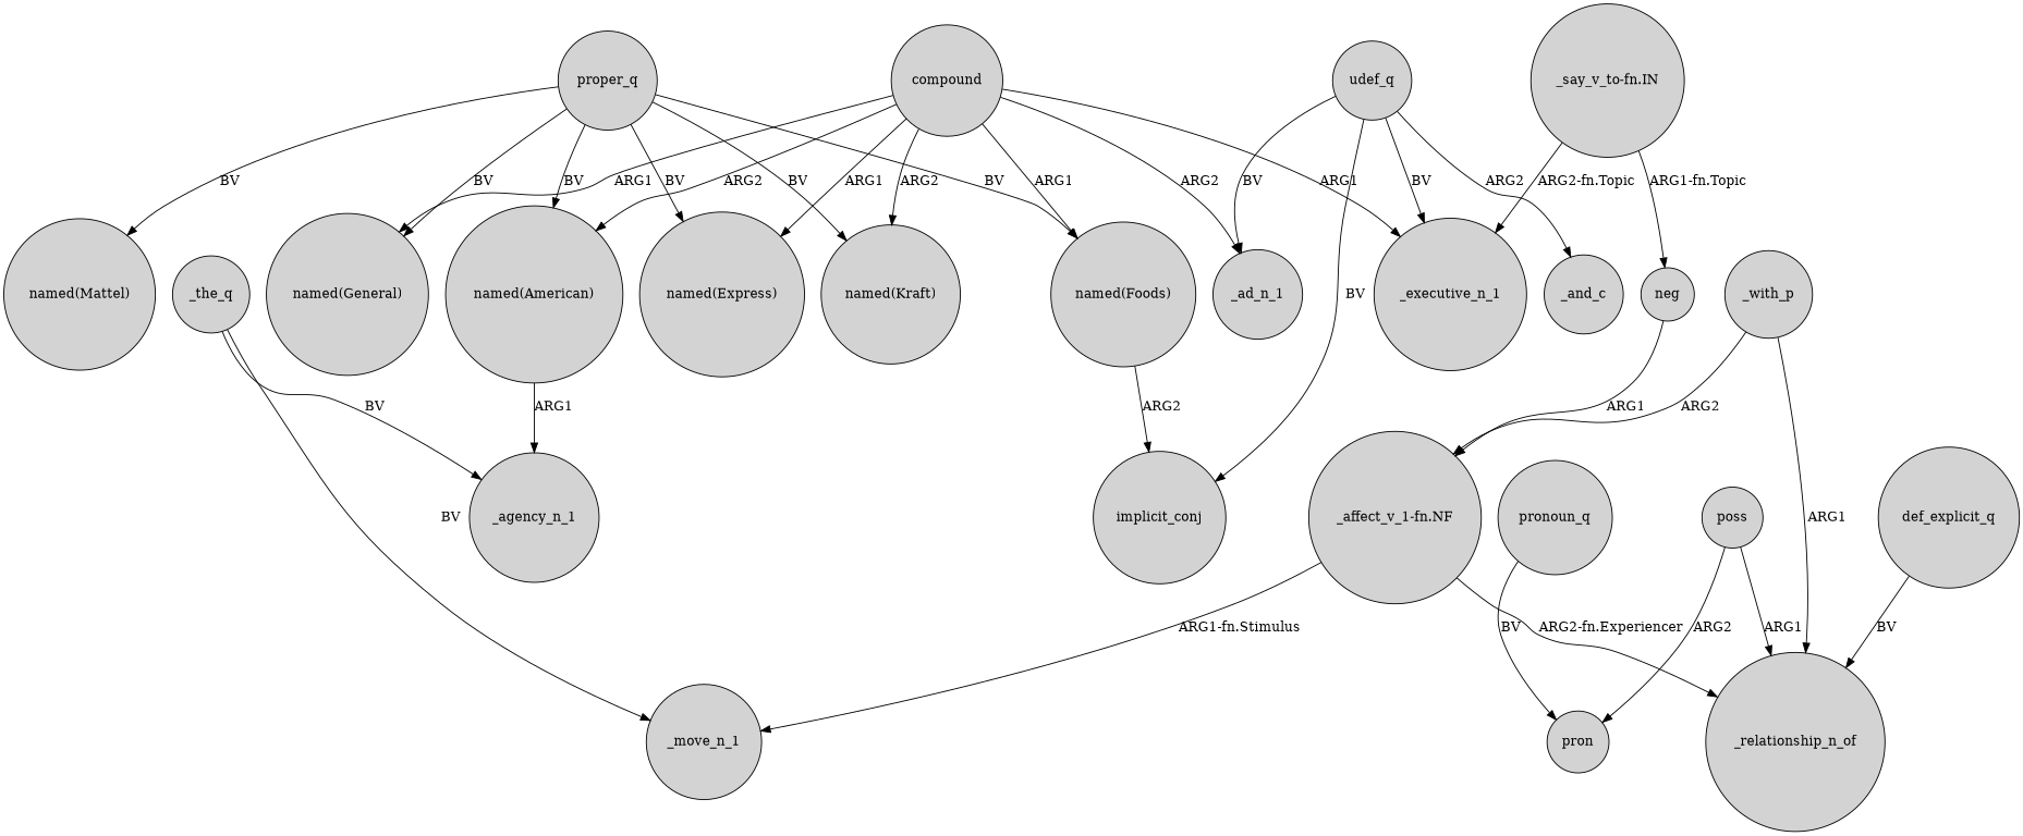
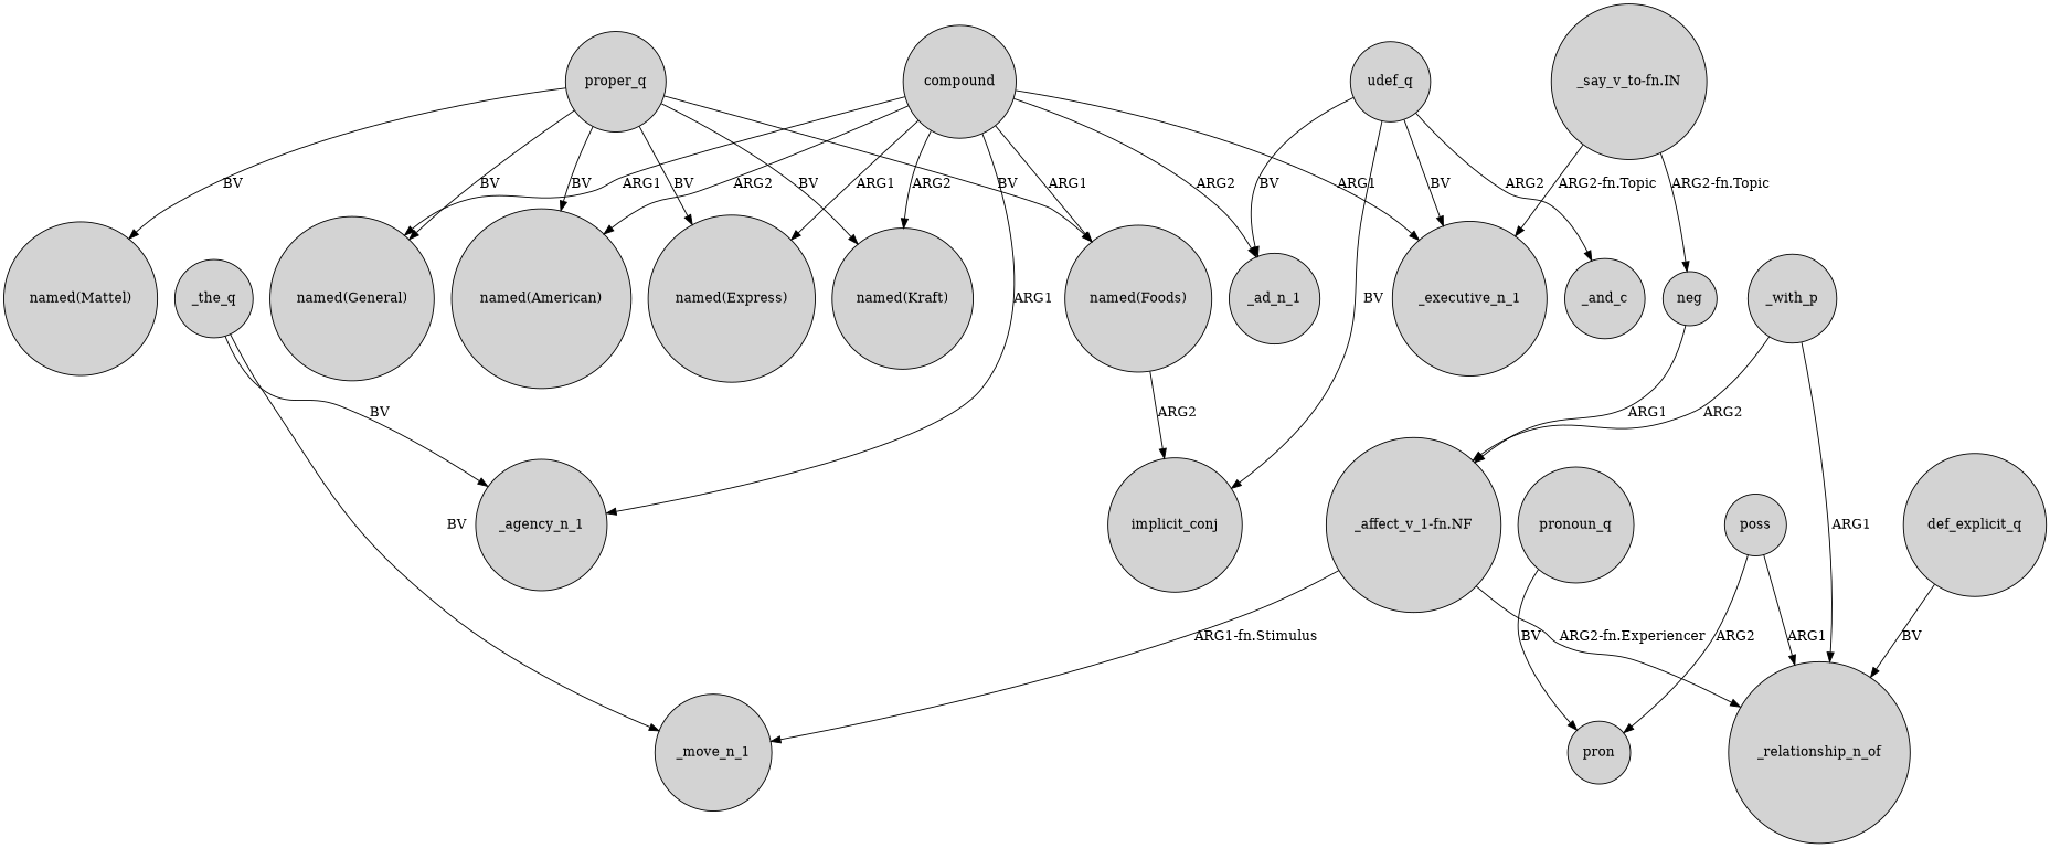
  digraph {
    node [shape=circle style=filled]
    _the_q
    _agency_n_1
    _move_n_1
    compound
    "named(General)"
    _ad_n_1
    _executive_n_1
    "named(American)"
    "named(Express)"
    "named(Kraft)"
    "named(Foods)"
    implicit_conj
    poss
    pron
    _relationship_n_of
    udef_q
    _and_c
    proper_q
    "named(Mattel)"
    "_affect_v_1-fn.NF"
    _with_p
    pronoun_q
    "_say_v_to-fn.IN"
    neg
    def_explicit_q
    _the_q -> _agency_n_1 [label=BV]
    _the_q -> _move_n_1 [label=BV]
-   "named(American)" -> _agency_n_1 [label=ARG1]
+   compound -> _agency_n_1 [label=ARG1]
    compound -> "named(General)" [label=ARG1]
    compound -> _ad_n_1 [label=ARG2]
    compound -> _executive_n_1 [label=ARG1]
    compound -> "named(American)" [label=ARG2]
    compound -> "named(Express)" [label=ARG1]
    compound -> "named(Kraft)" [label=ARG2]
    compound -> "named(Foods)" [label=ARG1]
    "named(Foods)" -> implicit_conj [label=ARG2]
    poss -> pron [label=ARG2]
    poss -> _relationship_n_of [label=ARG1]
    udef_q -> _ad_n_1 [label=BV]
    udef_q -> _executive_n_1 [label=BV]
    udef_q -> implicit_conj [label=BV]
    udef_q -> _and_c [label=ARG2]
    proper_q -> "named(General)" [label=BV]
    proper_q -> "named(American)" [label=BV]
    proper_q -> "named(Express)" [label=BV]
    proper_q -> "named(Kraft)" [label=BV]
    proper_q -> "named(Foods)" [label=BV]
    proper_q -> "named(Mattel)" [label=BV]
    "_affect_v_1-fn.NF" -> _move_n_1 [label="ARG1-fn.Stimulus"]
    "_affect_v_1-fn.NF" -> _relationship_n_of [label="ARG2-fn.Experiencer"]
    _with_p -> _relationship_n_of [label=ARG1]
    _with_p -> "_affect_v_1-fn.NF" [label=ARG2]
    pronoun_q -> pron [label=BV]
    "_say_v_to-fn.IN" -> _executive_n_1 [label="ARG2-fn.Topic"]
-   "_say_v_to-fn.IN" -> neg [label="ARG1-fn.Topic"]
+   "_say_v_to-fn.IN" -> neg [label="ARG2-fn.Topic"]
    neg -> "_affect_v_1-fn.NF" [label=ARG1]
    def_explicit_q -> _relationship_n_of [label=BV]
  }
